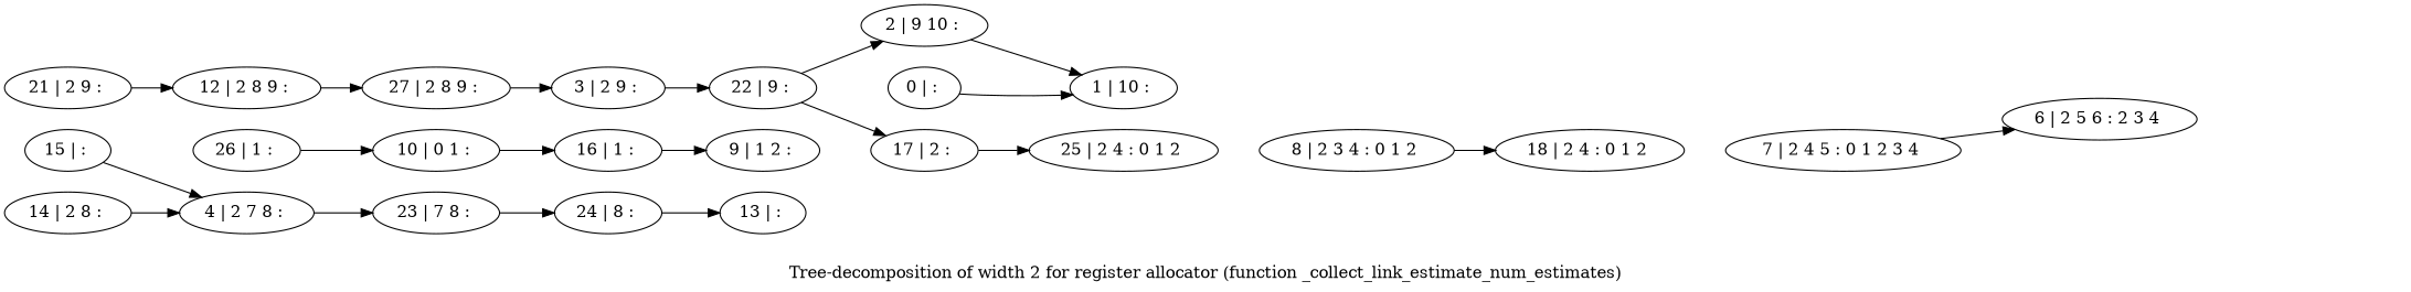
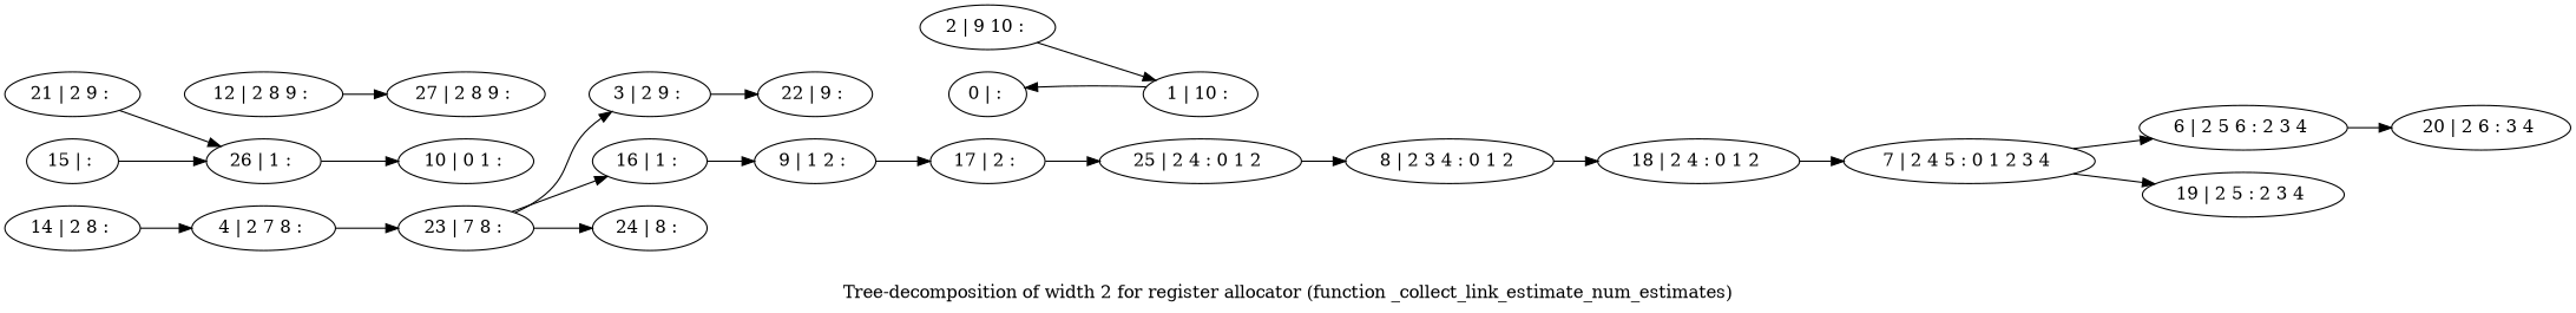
  digraph {
    label="Tree-decomposition of width 2 for register allocator (function _collect_link_estimate_num_estimates)"
    rankdir=LR
    n1 [label="0 | : "]
    n2 [label="1 | 10 : "]
    n3 [label="2 | 9 10 : "]
    n4 [label="3 | 2 9 : "]
    n5 [label="22 | 9 : "]
    n6 [label="4 | 2 7 8 : "]
    n7 [label="23 | 7 8 : "]
    n8 [label="24 | 8 : "]
    n9 [label="21 | 2 9 : "]
    n10 [label="12 | 2 8 9 : "]
    n11 [label="6 | 2 5 6 : 2 3 4 "]
+   n12 [label="20 | 2 6 : 3 4 "]
    n13 [label="7 | 2 4 5 : 0 1 2 3 4 "]
+   n14 [label="19 | 2 5 : 2 3 4 "]
    n15 [label="8 | 2 3 4 : 0 1 2 "]
    n16 [label="18 | 2 4 : 0 1 2 "]
    n17 [label="9 | 1 2 : "]
    n18 [label="17 | 2 : "]
    n19 [label="25 | 2 4 : 0 1 2 "]
    n20 [label="10 | 0 1 : "]
    n21 [label="16 | 1 : "]
    n22 [label="14 | 2 8 : "]
    n23 [label="27 | 2 8 9 : "]
-   n24 [label="13 | : "]
    n25 [label="15 | : "]
    n26 [label="26 | 1 : "]
-   n1 -> n2
+   n2 -> n1
    n3 -> n2
    n4 -> n5
-   n5 -> n3
    n6 -> n7
    n7 -> n8
-   n8 -> n24
-   n9 -> n10
+   n9 -> n26
    n10 -> n23
+   n11 -> n12
    n13 -> n11
+   n13 -> n14
    n15 -> n16
-   n5 -> n18
+   n16 -> n13
+   n17 -> n18
    n18 -> n19
-   n20 -> n21
+   n19 -> n15
+   n7 -> n21
    n21 -> n17
    n22 -> n6
-   n23 -> n4
-   n25 -> n6
+   n7 -> n4
+   n25 -> n26
    n26 -> n20
  }
